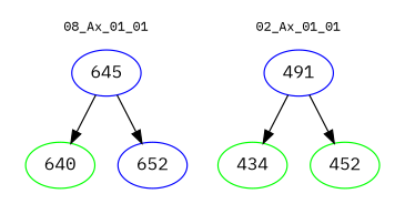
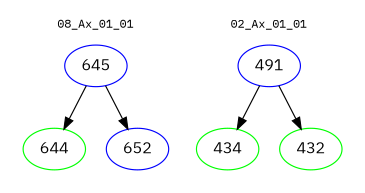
  digraph {
    fontname="IBM Plex Mono"
    node [color=blue fontname="IBM Plex Mono"]
    edge [color=black fontname="IBM Plex Mono"]
    n1 [label=645]
-   n2 [color=green label=640]
+   n2 [color=green label=644]
    n3 [label=652]
    n4 [label=491]
    n5 [color=green label=434]
-   n6 [color=green label=452]
+   n6 [color=green label=432]
    subgraph cluster_1 {
      color=white
      fontsize=10
      label="08_Ax_01_01"
      n1
      n2
      n3
    }
    subgraph cluster_2 {
      color=white
      fontsize=10
      label="02_Ax_01_01"
      n4
      n5
      n6
    }
    n1 -> n2
    n1 -> n3
    n4 -> n5
    n4 -> n6
  }
